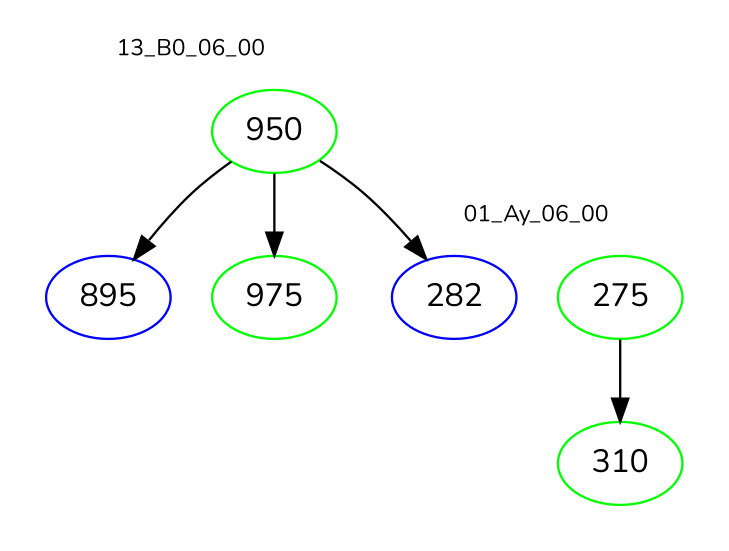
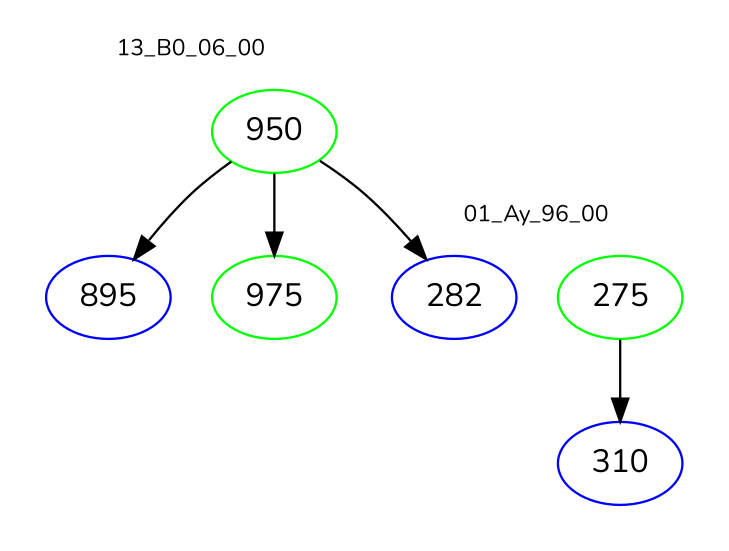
  digraph {
    fontname=Nunito
    node [color=green fontname=Nunito]
    edge [color=black fontname=Nunito]
    n1 [label=275]
    n2 [color=blue label=282]
-   n3 [label=310]
+   n3 [color=blue label=310]
    n4 [label=950]
    n5 [color=blue label=895]
    n6 [label=975]
    subgraph cluster_1 {
      color=white
      fontsize=10
-     label="01_Ay_06_00"
+     label="01_Ay_96_00"
      n1
      n2
      n3
    }
    subgraph cluster_2 {
      color=white
      fontsize=10
      label="13_B0_06_00"
      n4
      n5
      n6
    }
    n1 -> n3
    n4 -> n2
    n4 -> n5
    n4 -> n6
  }
